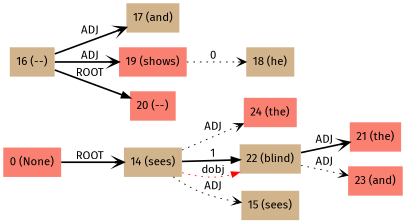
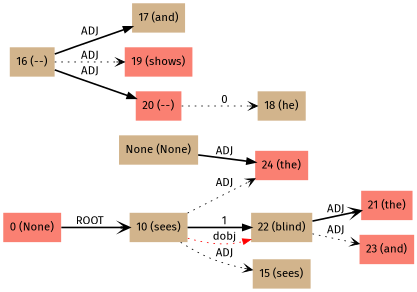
  digraph {
    fontname="Fira Sans"
    rankdir=LR
    node [color=teal fillcolor=tan fontname="Fira Sans" shape=plaintext style=filled]
    edge [arrowhead=vee dir=forward fontname="Fira Sans" style=bold]
+   n1 [color=deeppink label="None (None)"]
    n2 [fillcolor=salmon label="24 (the)"]
    n3 [fillcolor=salmon label="0 (None)"]
-   n4 [label="14 (sees)"]
+   n4 [label="10 (sees)"]
    n5 [label="22 (blind)"]
    n6 [label="15 (sees)"]
    n7 [color=gray40 fillcolor=salmon label="21 (the)"]
    n8 [fillcolor=salmon label="23 (and)"]
    n9 [color=gray40 label="16 (--)"]
    n10 [label="17 (and)"]
    n11 [color=gray40 fillcolor=salmon label="19 (shows)"]
    n12 [color=deeppink fillcolor=salmon label="20 (--)"]
    n13 [label="18 (he)"]
+   n1 -> n2 [arrowhead=normal label=ADJ]
    n3 -> n4 [label=ROOT]
    n4 -> n2 [label=ADJ style=dotted]
    n4 -> n5 [arrowhead=normal label=1]
    n4 -> n5 [arrowhead=normal color=red label=dobj style=dotted]
    n4 -> n6 [label=ADJ style=dotted]
    n5 -> n7 [label=ADJ]
    n5 -> n8 [label=ADJ style=dotted]
-   n9 -> n10 [label=ADJ]
-   n9 -> n11 [label=ADJ]
-   n9 -> n12 [arrowhead=normal label=ROOT]
-   n11 -> n13 [label=0 style=dotted]
+   n9 -> n10 [arrowhead=normal label=ADJ]
+   n9 -> n11 [label=ADJ style=dotted]
+   n9 -> n12 [arrowhead=normal label=ADJ]
+   n12 -> n13 [label=0 style=dotted]
  }
